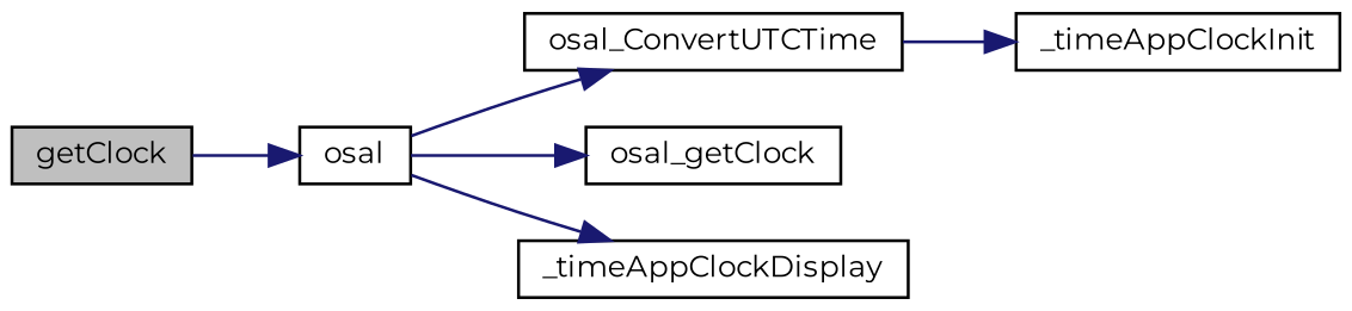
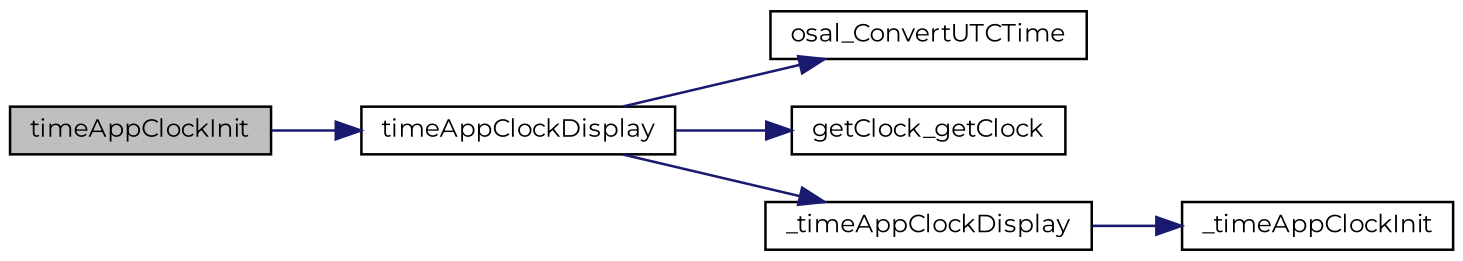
  digraph {
    fontname=Montserrat
    rankdir=LR
    node [color=black fillcolor=white fontname=Montserrat fontsize=10 shape=record style=filled]
    edge [color=midnightblue fontname=Montserrat fontsize=10 labelfontname=Helvetica labelfontsize=10 style=solid]
-   n1 [fillcolor=grey75 fontcolor=black height=0.2 label=getClock width=0.4]
-   n2 [height=0.2 label=osal width=0.4]
+   n1 [fillcolor=grey75 fontcolor=black height=0.2 label=timeAppClockInit width=0.4]
+   n2 [height=0.2 label=timeAppClockDisplay width=0.4]
    n3 [height=0.2 label=osal_ConvertUTCTime width=0.4]
-   n4 [height=0.2 label=osal_getClock width=0.4]
+   n4 [height=0.2 label=getClock_getClock width=0.4]
    n5 [height=0.2 label=_timeAppClockDisplay width=0.4]
    n6 [height=0.2 label=_timeAppClockInit width=0.4]
    n1 -> n2
    n2 -> n3
    n2 -> n4
    n2 -> n5
-   n3 -> n6
+   n5 -> n6
  }
